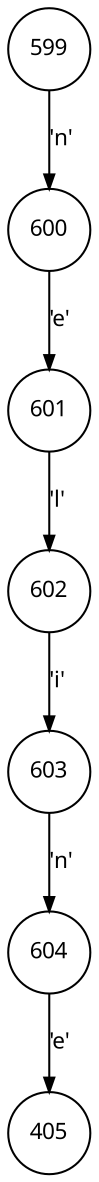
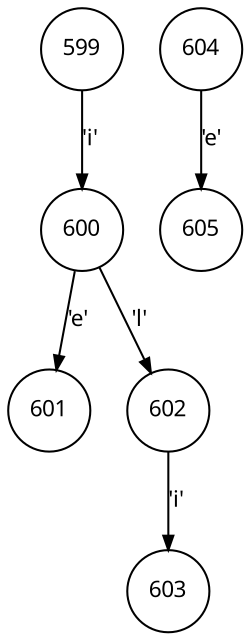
  digraph {
    fontname="Noto Sans"
    rankdir=TB
    node [fixedsize=true fontname="Noto Sans" fontsize=11 peripheries=1 shape=circle]
    edge [arrowhead=normal arrowsize=.7 fontname="Noto Sans" fontsize=11]
    n1 [label=599 width=.55]
    n2 [label=600 width=.55]
    n3 [label=601 width=.55]
    n4 [label=602 width=.55]
    n5 [label=603 width=.55]
    n6 [label=604 width=.55]
-   n7 [label=405 width=.55]
-   n1 -> n2 [label="'n'"]
+   n7 [label=605 width=.55]
+   n1 -> n2 [label="'i'"]
    n2 -> n3 [label="'e'"]
-   n3 -> n4 [label="'l'"]
+   n2 -> n4 [label="'l'"]
    n4 -> n5 [label="'i'"]
-   n5 -> n6 [label="'n'"]
    n6 -> n7 [label="'e'"]
  }
